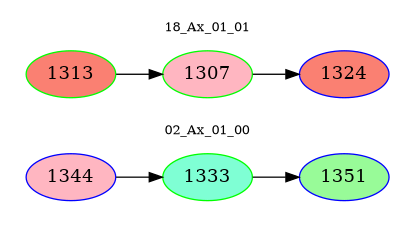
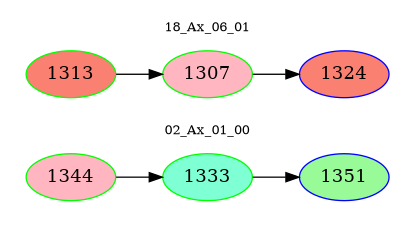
  digraph {
    rankdir=LR
    node [color=green fillcolor=lightpink style=filled]
    edge [color=black style=solid]
-   n1 [color=blue label=1344]
+   n1 [label=1344]
    n2 [fillcolor=aquamarine label=1333]
    n3 [color=blue fillcolor=palegreen label=1351]
    n4 [fillcolor=salmon label=1313]
    n5 [label=1307]
    n6 [color=blue fillcolor=salmon label=1324]
    subgraph cluster_1 {
      color=white
      fontsize=10
      label="02_Ax_01_00"
      n1
      n2
      n3
    }
    subgraph cluster_2 {
      color=white
      fontsize=10
-     label="18_Ax_01_01"
+     label="18_Ax_06_01"
      n4
      n5
      n6
    }
    n1 -> n2
    n2 -> n3
    n4 -> n5
    n5 -> n6
  }
